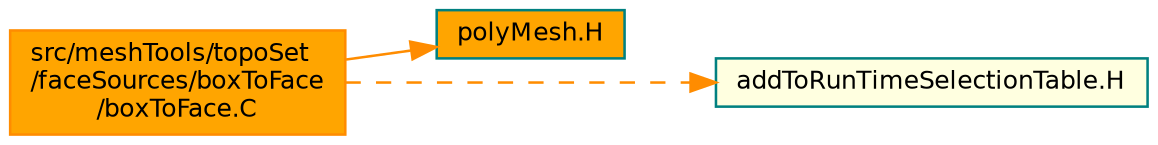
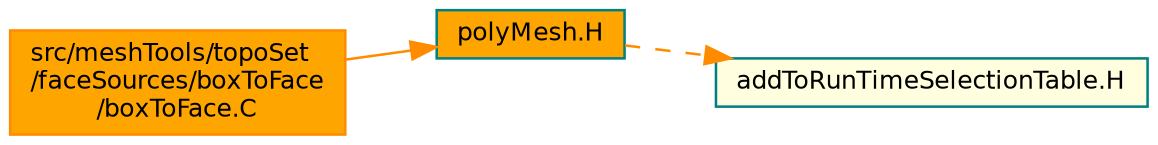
  digraph {
    rankdir=LR
    node [color=teal fillcolor=orange fontname=Helvetica fontsize=10 shape=box style=filled]
    edge [color=darkorange fontname=Helvetica fontsize=10 labelfontname=Helvetica labelfontsize=10]
    n1 [color=darkorange fontcolor=black height=0.2 label="src/meshTools/topoSet\l/faceSources/boxToFace\l/boxToFace.C" width=0.4]
    n2 [height=0.2 label="polyMesh.H" width=0.4]
    n3 [fillcolor=lightyellow height=0.2 label="addToRunTimeSelectionTable.H" width=0.4]
    n1 -> n2 [style=solid]
-   n1 -> n3 [style=dashed]
+   n2 -> n3 [style=dashed]
  }
